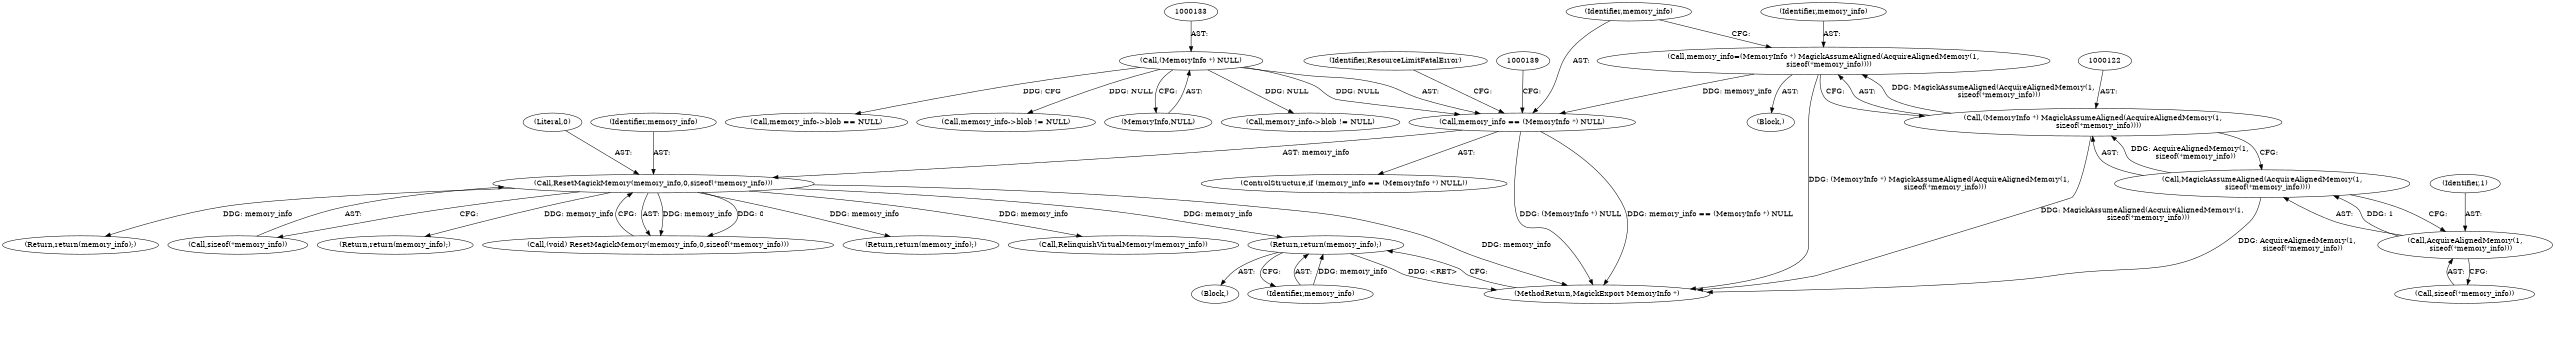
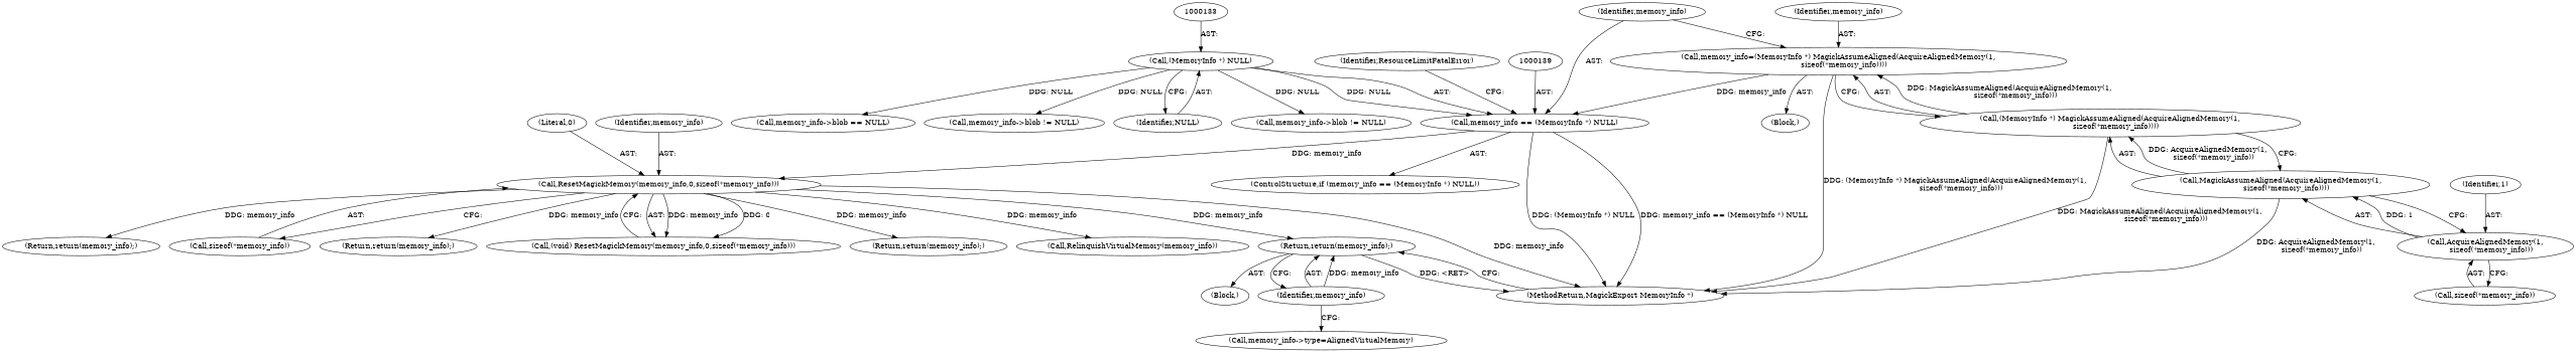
  digraph {
    n1 [label="(Return,return(memory_info);)"]
    n2 [label="(Identifier,memory_info)"]
    n3 [label="(Block,)"]
    n4 [label="(MethodReturn,MagickExport MemoryInfo *)"]
+   n5 [label="(Call,memory_info->type=AlignedVirtualMemory)"]
    n6 [label="(Call,ResetMagickMemory(memory_info,0,sizeof(*memory_info)))"]
    n7 [label="(Call,(void) ResetMagickMemory(memory_info,0,sizeof(*memory_info)))"]
    n8 [label="(Return,return(memory_info);)"]
    n9 [label="(Call,sizeof(*memory_info))"]
    n10 [label="(Return,return(memory_info);)"]
    n11 [label="(Return,return(memory_info);)"]
    n12 [label="(Call,RelinquishVirtualMemory(memory_info))"]
    n13 [label="(Call,memory_info == (MemoryInfo *) NULL)"]
    n14 [label="(ControlStructure,if (memory_info == (MemoryInfo *) NULL))"]
    n15 [label="(Call,(MemoryInfo *) NULL)"]
    n16 [label="(Call,memory_info->blob == NULL)"]
    n17 [label="(Call,memory_info->blob != NULL)"]
-   n18 [label="(MemoryInfo,NULL)"]
+   n18 [label="(Identifier,NULL)"]
    n19 [label="(Call,memory_info->blob != NULL)"]
    n20 [label="(Call,memory_info=(MemoryInfo *) MagickAssumeAligned(AcquireAlignedMemory(1,\n     sizeof(*memory_info))))"]
    n21 [label="(Call,(MemoryInfo *) MagickAssumeAligned(AcquireAlignedMemory(1,\n     sizeof(*memory_info))))"]
    n22 [label="(Block,)"]
    n23 [label="(Call,MagickAssumeAligned(AcquireAlignedMemory(1,\n     sizeof(*memory_info))))"]
    n24 [label="(Call,AcquireAlignedMemory(1,\n     sizeof(*memory_info)))"]
    n25 [label="(Call,sizeof(*memory_info))"]
    n26 [label="(Literal,0)"]
    n27 [label="(Identifier,ResourceLimitFatalError)"]
    n28 [label="(Identifier,1)"]
    n29 [label="(Identifier,memory_info)"]
    n30 [label="(Identifier,memory_info)"]
    n31 [label="(Identifier,memory_info)"]
    1000139
-   1000122
    1000133
    n1 -> n2 [label="CFG: "]
    n1 -> n3 [label="AST: "]
    n1 -> n4 [label="DDG: <RET>"]
    n2 -> n1 [label="AST: "]
    n2 -> n1 [label="DDG: memory_info"]
+   n2 -> n5 [label="CFG: "]
    n4 -> n1 [label="CFG: "]
    n6 -> n1 [label="DDG: memory_info"]
    n6 -> n4 [label="DDG: memory_info"]
    n6 -> n7 [label="AST: "]
    n6 -> n7 [label="DDG: memory_info"]
    n6 -> n7 [label="DDG: 0"]
    n6 -> n8 [label="DDG: memory_info"]
    n6 -> n9 [label="CFG: "]
    n6 -> n10 [label="DDG: memory_info"]
    n6 -> n11 [label="DDG: memory_info"]
    n6 -> n12 [label="DDG: memory_info"]
    n7 -> n6 [label="CFG: "]
    n9 -> n6 [label="AST: "]
    n13 -> n4 [label="DDG: memory_info == (MemoryInfo *) NULL"]
    n13 -> n4 [label="DDG: (MemoryInfo *) NULL"]
-   n13 -> n6 [label="AST: memory_info"]
+   n13 -> n6 [label="DDG: memory_info"]
    n13 -> n14 [label="AST: "]
    n15 -> n13 [label="AST: "]
    n15 -> n13 [label="DDG: NULL"]
-   n15 -> n16 [label="DDG: CFG"]
+   n15 -> n16 [label="DDG: NULL"]
    n15 -> n17 [label="DDG: NULL"]
    n15 -> n18 [label="CFG: "]
    n15 -> n19 [label="DDG: NULL"]
    n18 -> n15 [label="AST: "]
    n20 -> n4 [label="DDG: (MemoryInfo *) MagickAssumeAligned(AcquireAlignedMemory(1,\n     sizeof(*memory_info)))"]
    n20 -> n13 [label="DDG: memory_info"]
    n20 -> n21 [label="CFG: "]
    n20 -> n22 [label="AST: "]
    n21 -> n4 [label="DDG: MagickAssumeAligned(AcquireAlignedMemory(1,\n     sizeof(*memory_info)))"]
    n21 -> n20 [label="AST: "]
    n21 -> n20 [label="DDG: MagickAssumeAligned(AcquireAlignedMemory(1,\n     sizeof(*memory_info)))"]
    n21 -> n23 [label="CFG: "]
    n23 -> n4 [label="DDG: AcquireAlignedMemory(1,\n     sizeof(*memory_info))"]
    n23 -> n21 [label="AST: "]
    n23 -> n21 [label="DDG: AcquireAlignedMemory(1,\n     sizeof(*memory_info))"]
    n23 -> n24 [label="CFG: "]
    n24 -> n23 [label="AST: "]
    n24 -> n23 [label="DDG: 1"]
    n24 -> n25 [label="CFG: "]
    n25 -> n24 [label="AST: "]
    n26 -> n6 [label="AST: "]
    n27 -> n13 [label="CFG: "]
    n28 -> n24 [label="AST: "]
    n29 -> n13 [label="AST: "]
    n29 -> n20 [label="CFG: "]
    n30 -> n6 [label="AST: "]
    n31 -> n20 [label="AST: "]
-   1000139 -> n13 [label="CFG: "]
-   1000122 -> n21 [label="AST: "]
+   1000139 -> n13 [label="AST: "]
    1000133 -> n15 [label="AST: "]
  }
